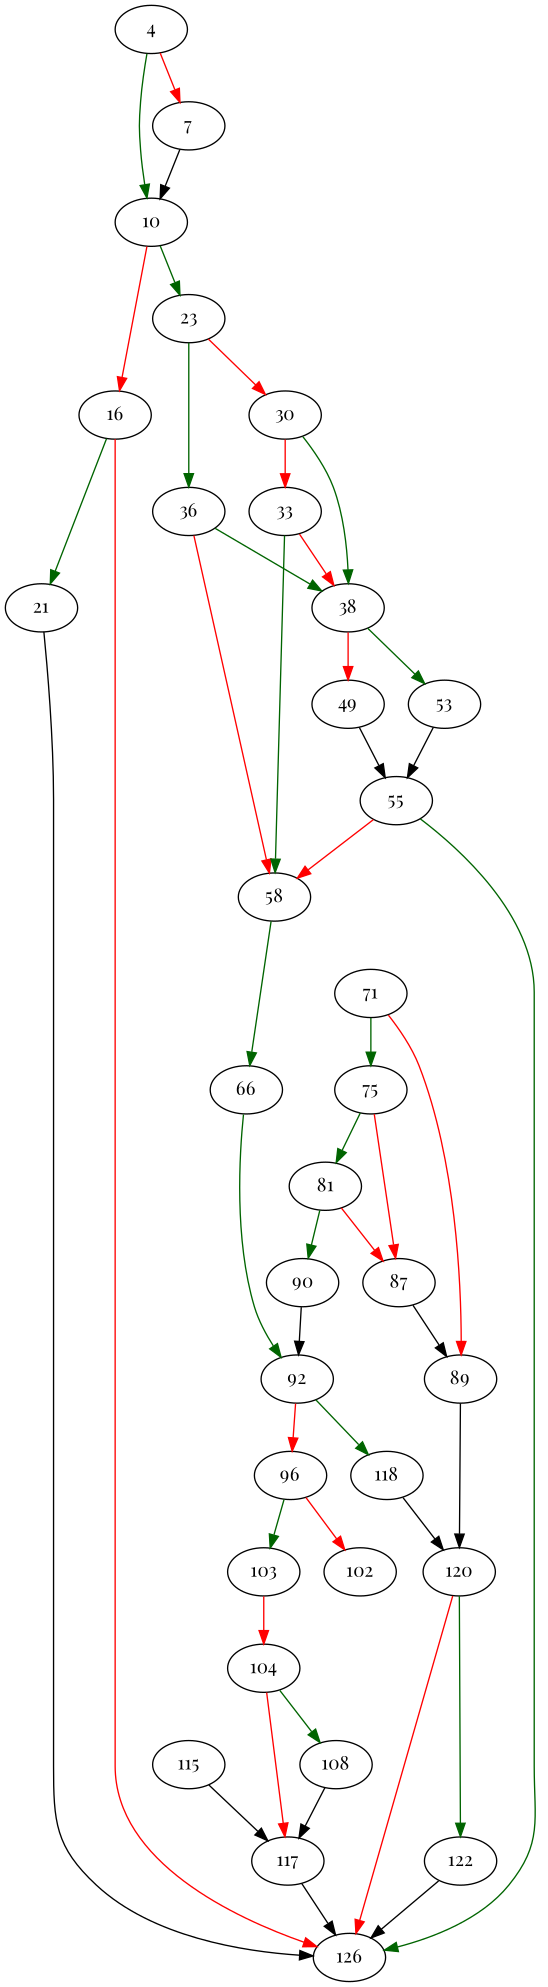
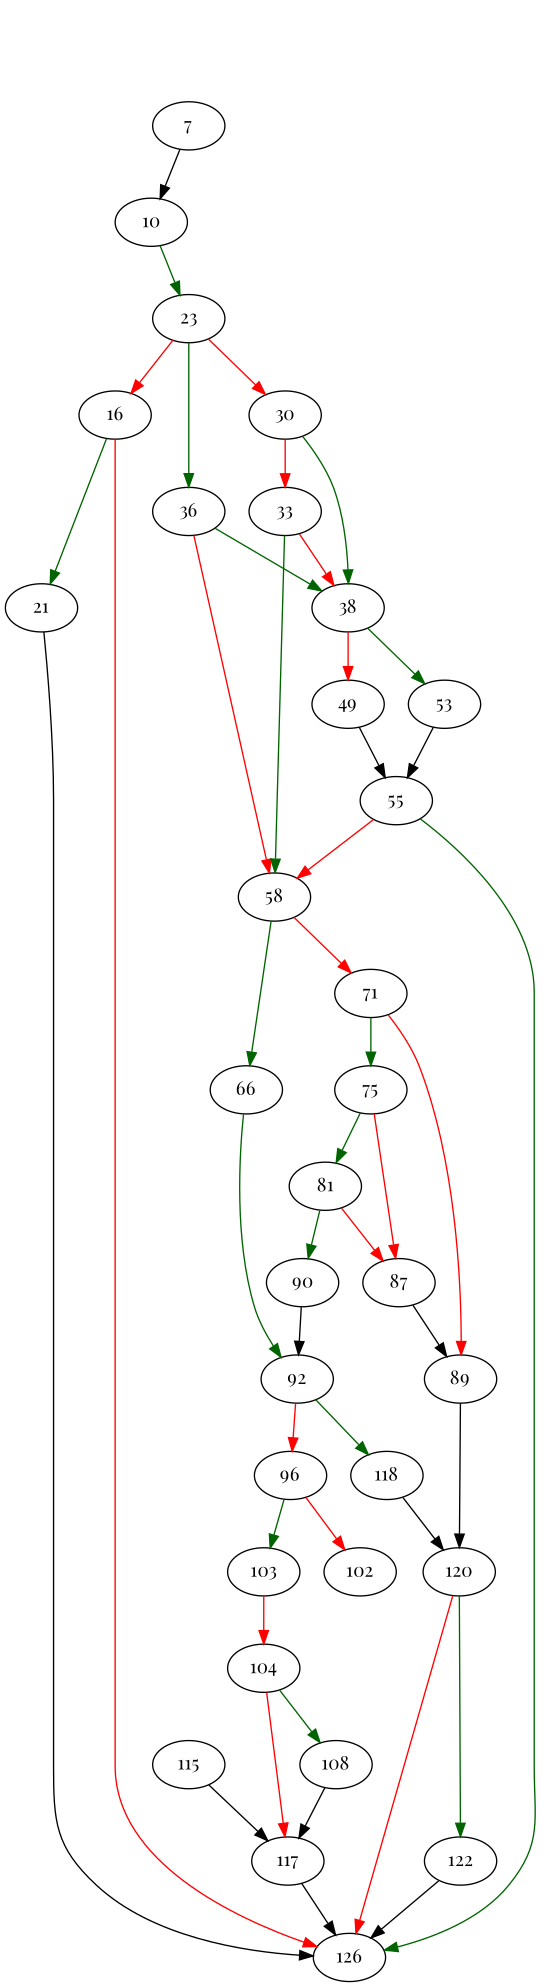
  strict digraph {
    fontname="Playfair Display"
    node [fontname="Playfair Display"]
    edge [color=darkgreen cond=true fontname="Playfair Display"]
-   4 [entry=true]
    10
    7
    23
    16
    36
    30
    21
    126
    38
    58
    33
    53
    49
    66
    71
    55
    92
    75
    89
    118
    96
    81
    87
    120
    103
    102
    90
    122
    104
    117
    108
    115
-   4 -> 10
-   4 -> 7 [color=red cond=false]
    10 -> 23
-   10 -> 16 [color=red cond=false]
+   23 -> 16 [color=red cond=false]
    7 -> 10 [color="" cond=""]
    23 -> 36
    23 -> 30 [color=red cond=false]
    16 -> 21
    16 -> 126 [color=red cond=false]
    36 -> 38
    36 -> 58 [color=red cond=false]
    30 -> 38
    30 -> 33 [color=red cond=false]
    21 -> 126 [color="" cond=""]
    38 -> 53
    38 -> 49 [color=red cond=false]
    58 -> 66
+   58 -> 71 [color=red cond=false]
    33 -> 38 [color=red cond=false]
    33 -> 58
    53 -> 55 [color="" cond=""]
    49 -> 55 [color="" cond=""]
    66 -> 92
    71 -> 75
    71 -> 89 [color=red cond=false]
    55 -> 126
    55 -> 58 [color=red cond=false]
    92 -> 118
    92 -> 96 [color=red cond=false]
    75 -> 81
    75 -> 87 [color=red cond=false]
    89 -> 120 [color="" cond=""]
    118 -> 120 [color="" cond=""]
    96 -> 103
    96 -> 102 [color=red cond=false]
    81 -> 87 [color=red cond=false]
    81 -> 90
    87 -> 89 [color="" cond=""]
    120 -> 126 [color=red cond=false]
    120 -> 122
    103 -> 104 [color=red cond=false]
    90 -> 92 [color="" cond=""]
    122 -> 126 [color="" cond=""]
    104 -> 117 [color=red cond=false]
    104 -> 108
    117 -> 126 [color="" cond=""]
    108 -> 117 [color="" cond=""]
    115 -> 117 [color="" cond=""]
  }
